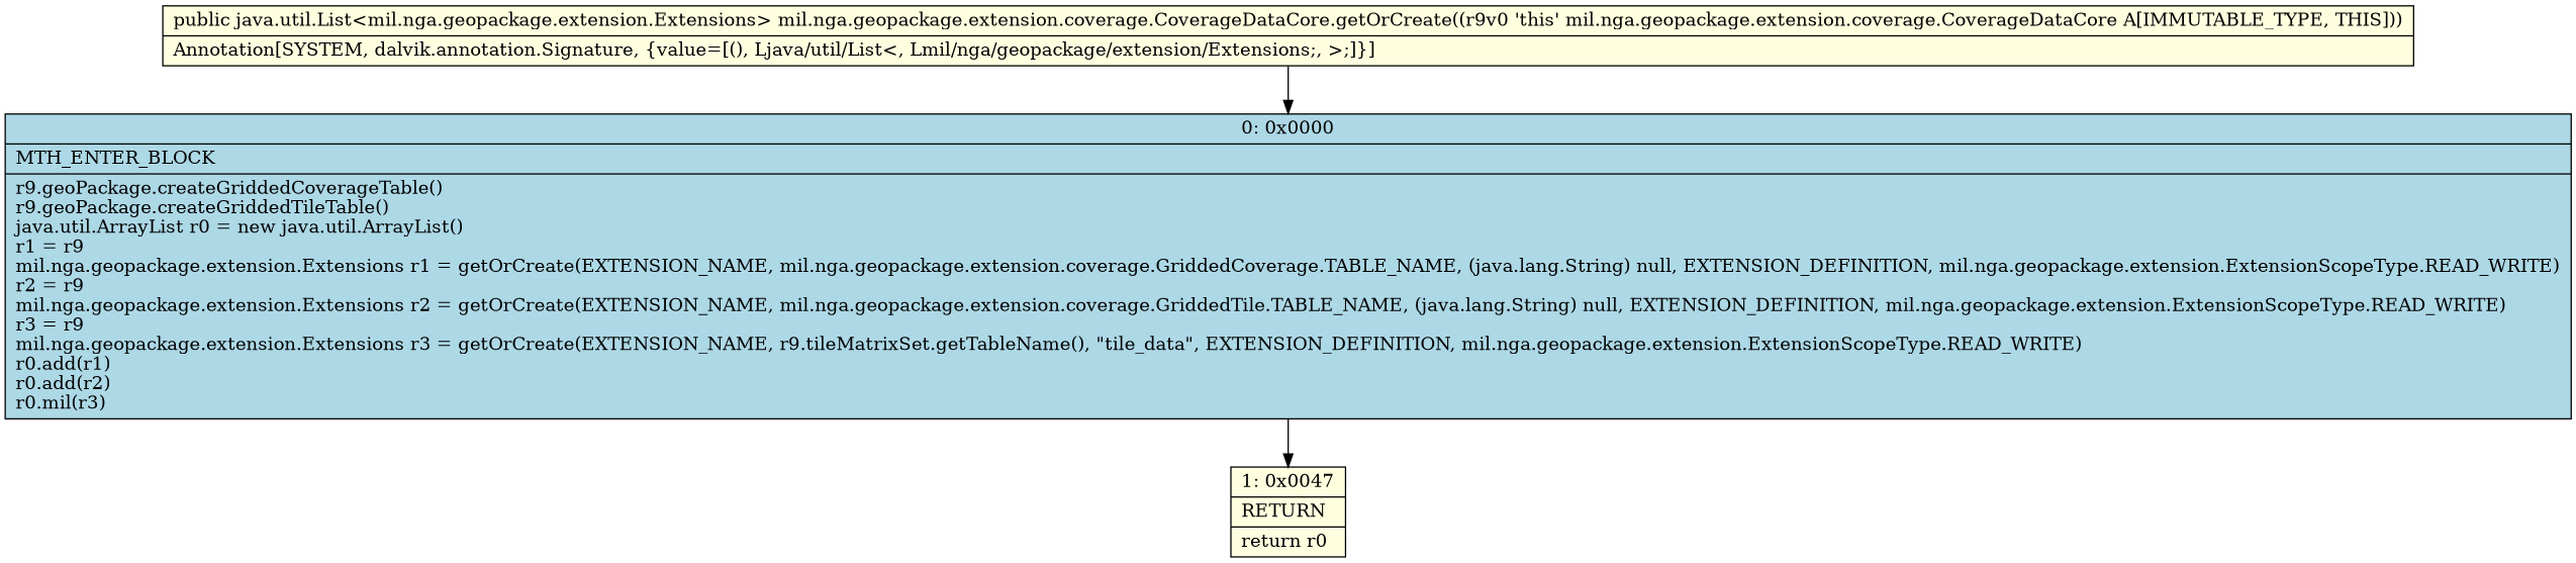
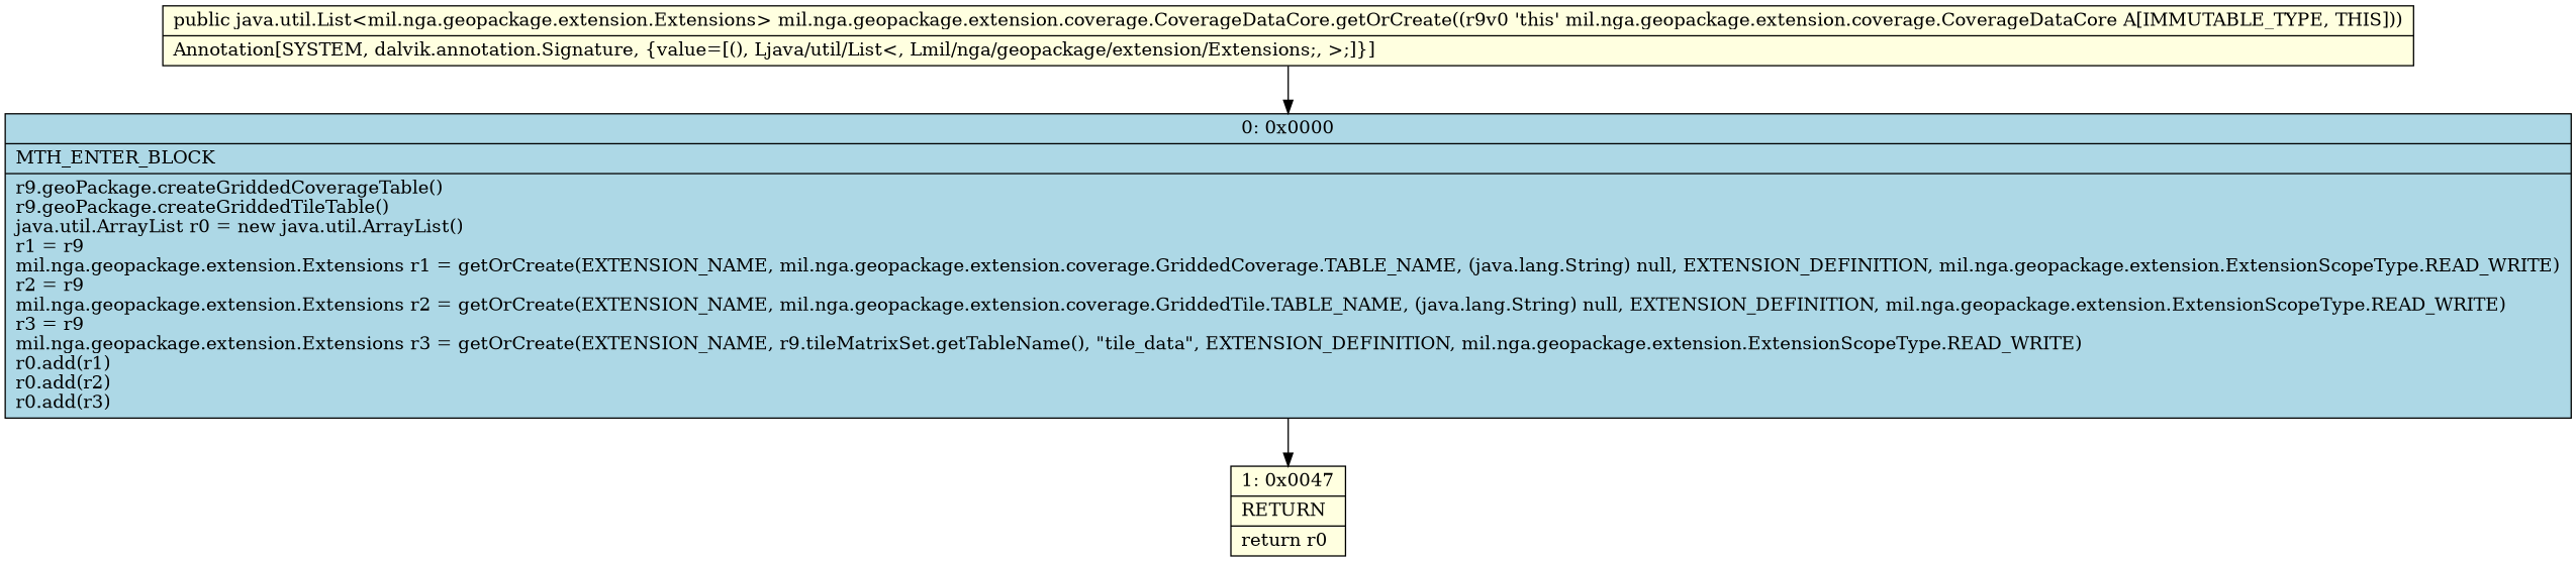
  digraph {
    node [shape=record style=filled fillcolor=lightyellow]
-   n1 [label="{0\:\ 0x0000|MTH_ENTER_BLOCK\l|r9.geoPackage.createGriddedCoverageTable()\lr9.geoPackage.createGriddedTileTable()\ljava.util.ArrayList r0 = new java.util.ArrayList()\lr1 = r9\lmil.nga.geopackage.extension.Extensions r1 = getOrCreate(EXTENSION_NAME, mil.nga.geopackage.extension.coverage.GriddedCoverage.TABLE_NAME, (java.lang.String) null, EXTENSION_DEFINITION, mil.nga.geopackage.extension.ExtensionScopeType.READ_WRITE)\lr2 = r9\lmil.nga.geopackage.extension.Extensions r2 = getOrCreate(EXTENSION_NAME, mil.nga.geopackage.extension.coverage.GriddedTile.TABLE_NAME, (java.lang.String) null, EXTENSION_DEFINITION, mil.nga.geopackage.extension.ExtensionScopeType.READ_WRITE)\lr3 = r9\lmil.nga.geopackage.extension.Extensions r3 = getOrCreate(EXTENSION_NAME, r9.tileMatrixSet.getTableName(), \"tile_data\", EXTENSION_DEFINITION, mil.nga.geopackage.extension.ExtensionScopeType.READ_WRITE)\lr0.add(r1)\lr0.add(r2)\lr0.mil(r3)\l}" fillcolor=lightblue]
+   n1 [label="{0\:\ 0x0000|MTH_ENTER_BLOCK\l|r9.geoPackage.createGriddedCoverageTable()\lr9.geoPackage.createGriddedTileTable()\ljava.util.ArrayList r0 = new java.util.ArrayList()\lr1 = r9\lmil.nga.geopackage.extension.Extensions r1 = getOrCreate(EXTENSION_NAME, mil.nga.geopackage.extension.coverage.GriddedCoverage.TABLE_NAME, (java.lang.String) null, EXTENSION_DEFINITION, mil.nga.geopackage.extension.ExtensionScopeType.READ_WRITE)\lr2 = r9\lmil.nga.geopackage.extension.Extensions r2 = getOrCreate(EXTENSION_NAME, mil.nga.geopackage.extension.coverage.GriddedTile.TABLE_NAME, (java.lang.String) null, EXTENSION_DEFINITION, mil.nga.geopackage.extension.ExtensionScopeType.READ_WRITE)\lr3 = r9\lmil.nga.geopackage.extension.Extensions r3 = getOrCreate(EXTENSION_NAME, r9.tileMatrixSet.getTableName(), \"tile_data\", EXTENSION_DEFINITION, mil.nga.geopackage.extension.ExtensionScopeType.READ_WRITE)\lr0.add(r1)\lr0.add(r2)\lr0.add(r3)\l}" fillcolor=lightblue]
    n2 [label="{1\:\ 0x0047|RETURN\l|return r0\l}"]
    n3 [label="{public java.util.List\<mil.nga.geopackage.extension.Extensions\> mil.nga.geopackage.extension.coverage.CoverageDataCore.getOrCreate((r9v0 'this' mil.nga.geopackage.extension.coverage.CoverageDataCore A[IMMUTABLE_TYPE, THIS]))  | Annotation[SYSTEM, dalvik.annotation.Signature, \{value=[(), Ljava\/util\/List\<, Lmil\/nga\/geopackage\/extension\/Extensions;, \>;]\}]\l}"]
    n1 -> n2
    n3 -> n1
  }
